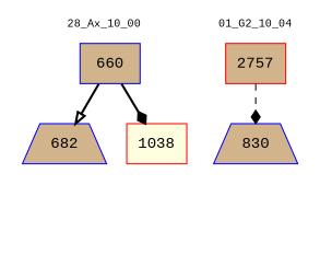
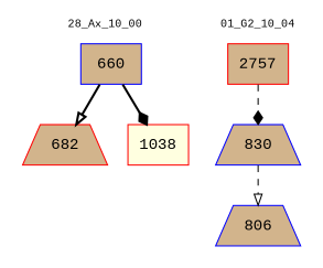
  digraph {
    fontname="Liberation Mono"
    node [color=blue fillcolor=tan fontname="Liberation Mono" shape=box style=filled]
    edge [arrowhead=onormal color=black fontname="Liberation Mono" style=bold]
    n1 [label=660]
-   n2 [label=682 shape=trapezium]
+   n2 [color=red label=682 shape=trapezium]
    n3 [color=red fillcolor=lightyellow label=1038]
    n4 [label=830 shape=trapezium]
    n5 [color=red label=2757]
+   n6 [label=806 shape=trapezium]
    subgraph cluster_1 {
      color=white
      fontsize=10
      label="28_Ax_10_00"
      n1
      n2
      n3
    }
    subgraph cluster_2 {
      color=white
      fontsize=10
      label="01_G2_10_04"
      n4
      n5
+     n6
    }
    n1 -> n2
    n1 -> n3 [arrowhead=diamond]
+   n4 -> n6 [style=dashed]
    n5 -> n4 [arrowhead=diamond style=dashed]
  }
